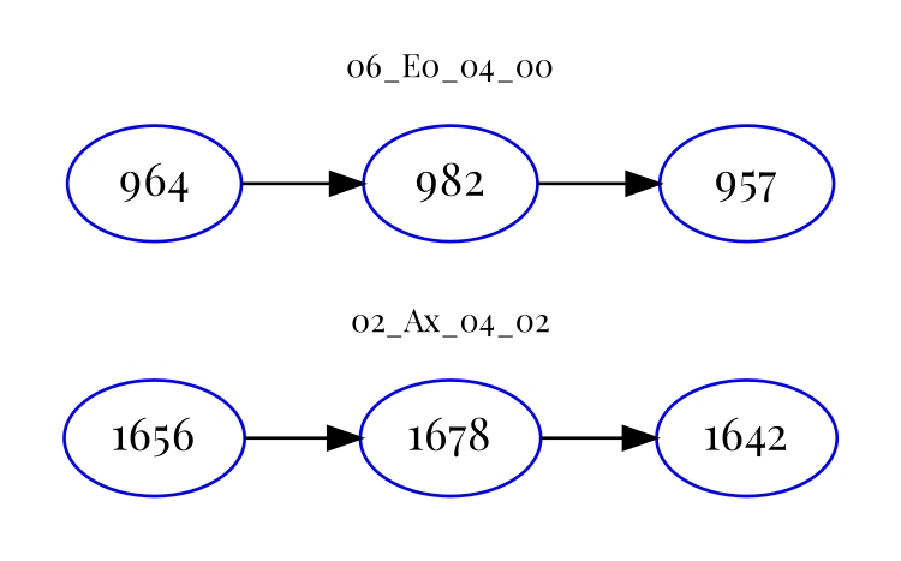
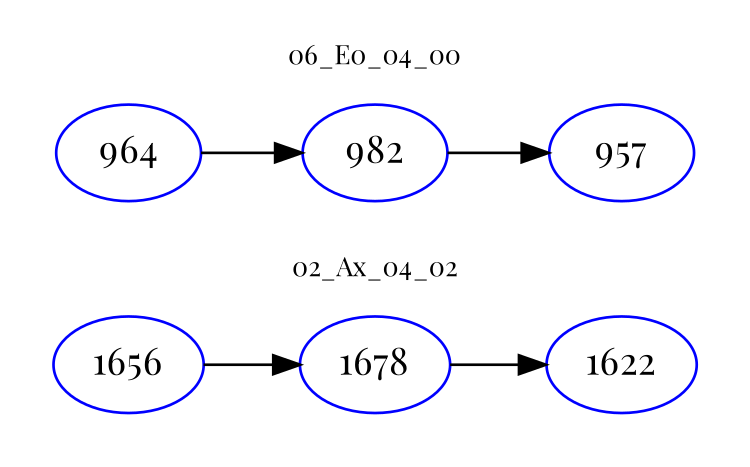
  digraph {
    fontname="Playfair Display"
    rankdir=LR
    node [color=blue fontname="Playfair Display"]
    edge [color=black fontname="Playfair Display"]
    n1 [label=1656]
-   n2 [label=1642]
+   n2 [label=1622]
    n3 [label=1678]
    n4 [label=964]
    n5 [label=957]
    n6 [label=982]
    subgraph cluster_1 {
      color=white
      fontsize=10
      label="02_Ax_04_02"
      n1
      n2
      n3
    }
    subgraph cluster_2 {
      color=white
      fontsize=10
      label="06_E0_04_00"
      n4
      n5
      n6
    }
    n1 -> n3
    n3 -> n2
    n4 -> n6
    n6 -> n5
  }
